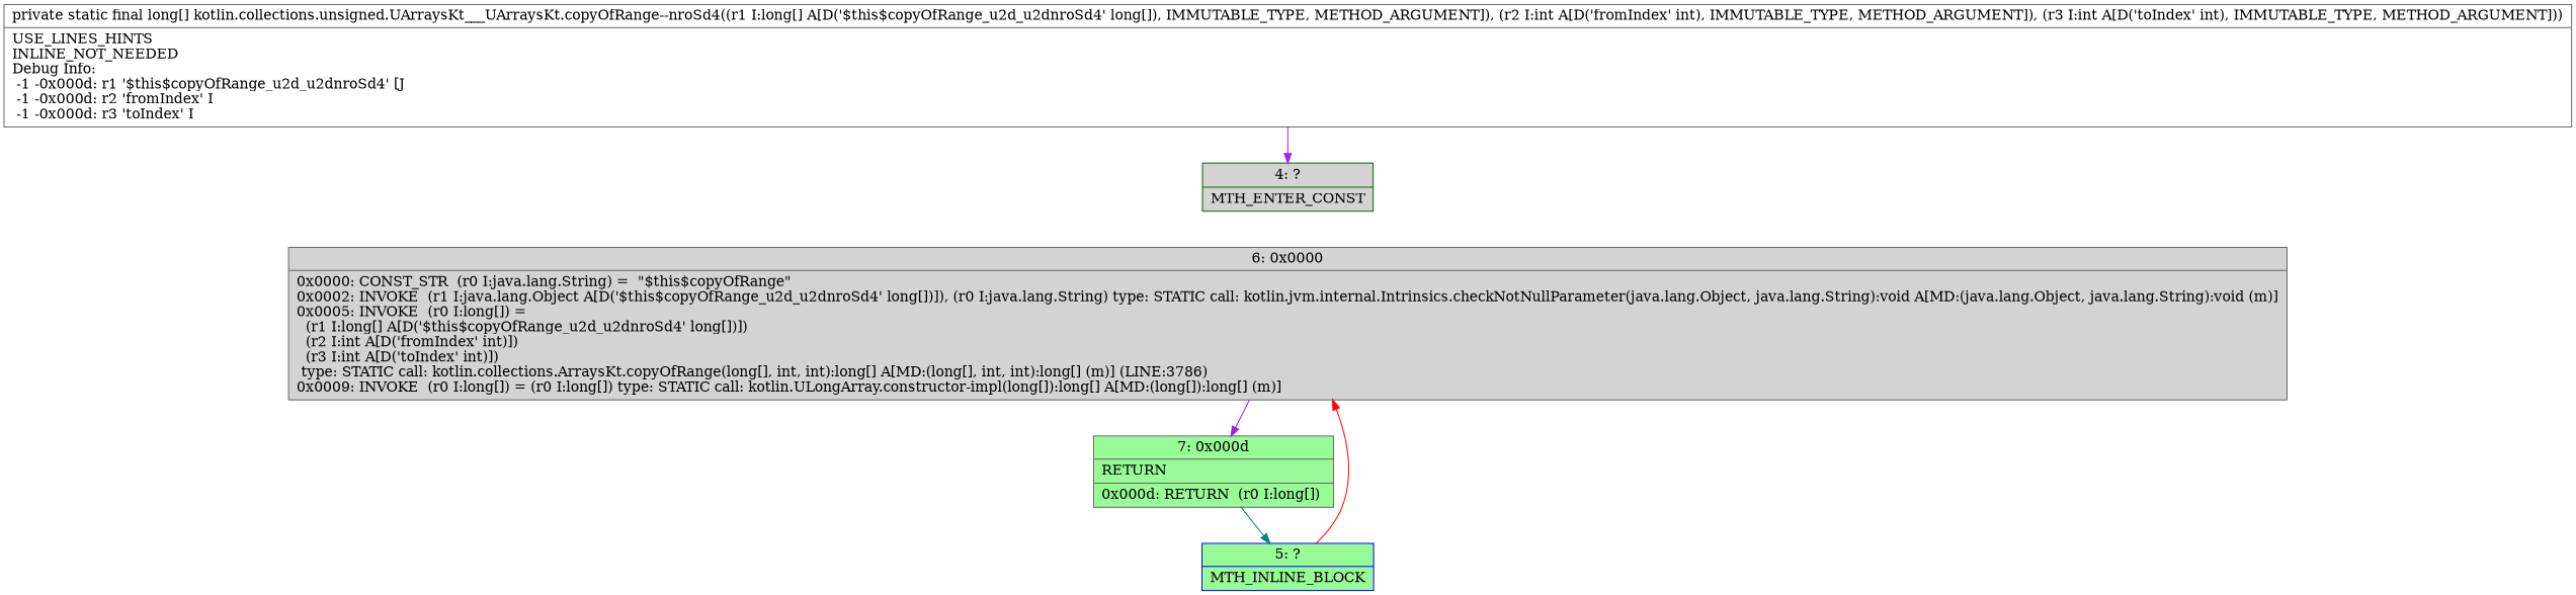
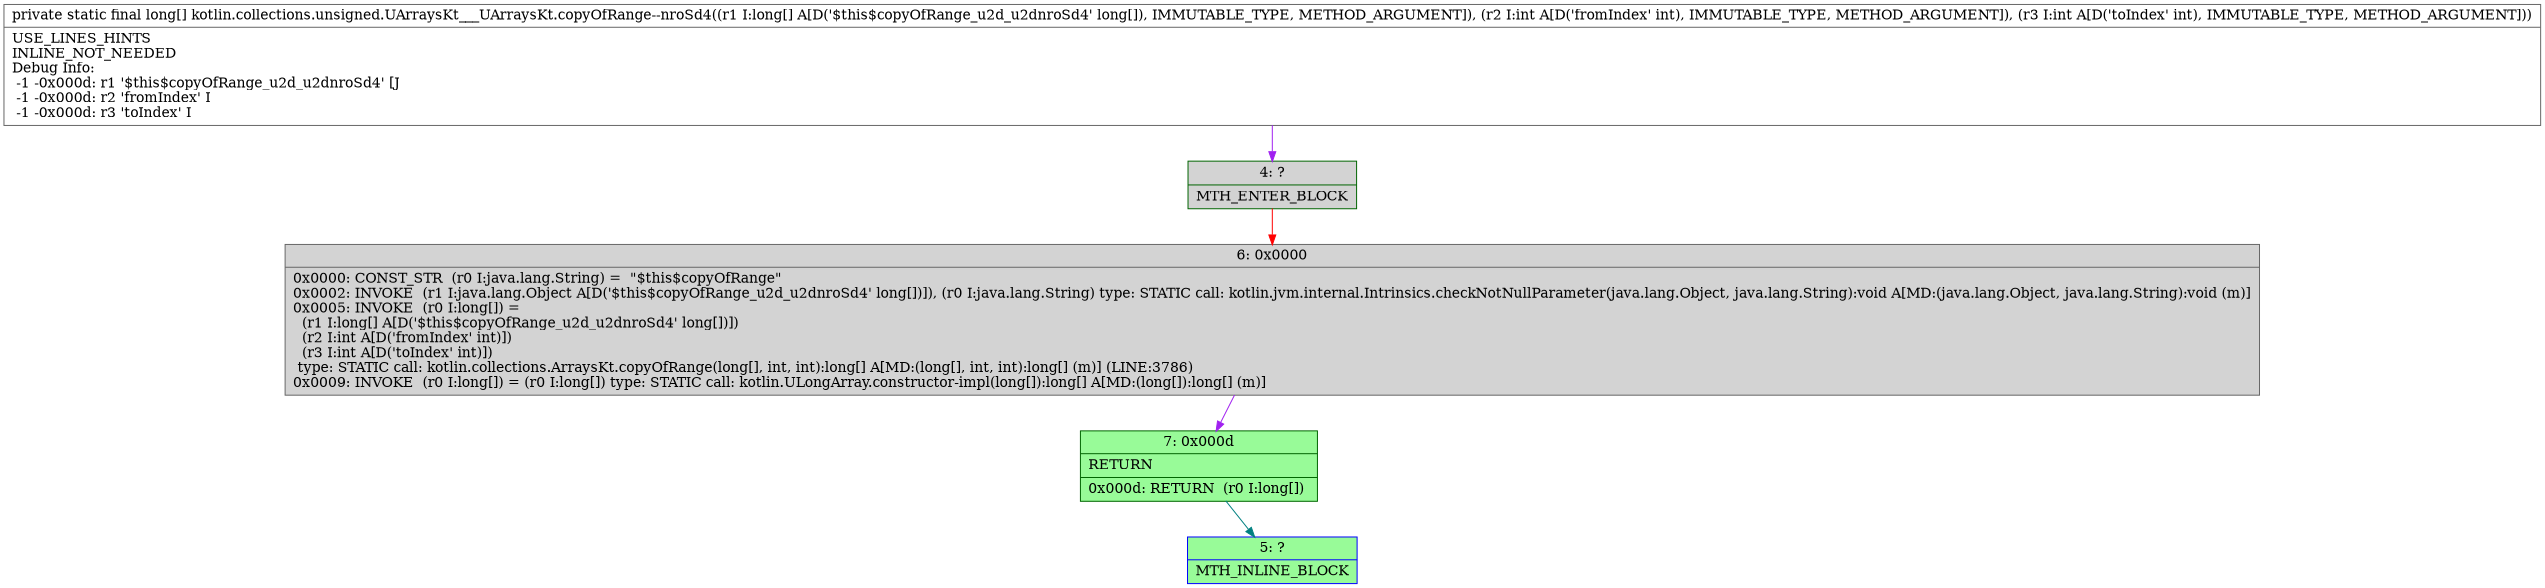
  digraph {
    node [color=darkgreen fillcolor=lightgrey shape=record style=filled]
    edge [color=purple]
-   n1 [label="{4\:\ ?|MTH_ENTER_CONST\l}"]
+   n1 [label="{4\:\ ?|MTH_ENTER_BLOCK\l}"]
    n2 [color=gray40 label="{6\:\ 0x0000|0x0000: CONST_STR  (r0 I:java.lang.String) =  \"$this$copyOfRange\" \l0x0002: INVOKE  (r1 I:java.lang.Object A[D('$this$copyOfRange_u2d_u2dnroSd4' long[])]), (r0 I:java.lang.String) type: STATIC call: kotlin.jvm.internal.Intrinsics.checkNotNullParameter(java.lang.Object, java.lang.String):void A[MD:(java.lang.Object, java.lang.String):void (m)]\l0x0005: INVOKE  (r0 I:long[]) = \l  (r1 I:long[] A[D('$this$copyOfRange_u2d_u2dnroSd4' long[])])\l  (r2 I:int A[D('fromIndex' int)])\l  (r3 I:int A[D('toIndex' int)])\l type: STATIC call: kotlin.collections.ArraysKt.copyOfRange(long[], int, int):long[] A[MD:(long[], int, int):long[] (m)] (LINE:3786)\l0x0009: INVOKE  (r0 I:long[]) = (r0 I:long[]) type: STATIC call: kotlin.ULongArray.constructor\-impl(long[]):long[] A[MD:(long[]):long[] (m)]\l}"]
-   n3 [color=gray40 fillcolor=palegreen label="{7\:\ 0x000d|RETURN\l|0x000d: RETURN  (r0 I:long[]) \l}"]
+   n3 [fillcolor=palegreen label="{7\:\ 0x000d|RETURN\l|0x000d: RETURN  (r0 I:long[]) \l}"]
    n4 [color=blue fillcolor=palegreen label="{5\:\ ?|MTH_INLINE_BLOCK\l}"]
    n5 [color=gray40 fillcolor=white label="{private static final long[] kotlin.collections.unsigned.UArraysKt___UArraysKt.copyOfRange\-\-nroSd4((r1 I:long[] A[D('$this$copyOfRange_u2d_u2dnroSd4' long[]), IMMUTABLE_TYPE, METHOD_ARGUMENT]), (r2 I:int A[D('fromIndex' int), IMMUTABLE_TYPE, METHOD_ARGUMENT]), (r3 I:int A[D('toIndex' int), IMMUTABLE_TYPE, METHOD_ARGUMENT]))  | USE_LINES_HINTS\lINLINE_NOT_NEEDED\lDebug Info:\l  \-1 \-0x000d: r1 '$this$copyOfRange_u2d_u2dnroSd4' [J\l  \-1 \-0x000d: r2 'fromIndex' I\l  \-1 \-0x000d: r3 'toIndex' I\l}"]
-   n4 -> n2 [color=red]
+   n1 -> n2 [color=red]
    n2 -> n3
    n3 -> n4 [color=teal]
    n5 -> n1
  }
